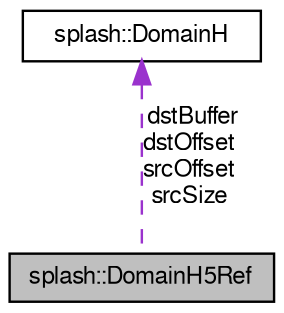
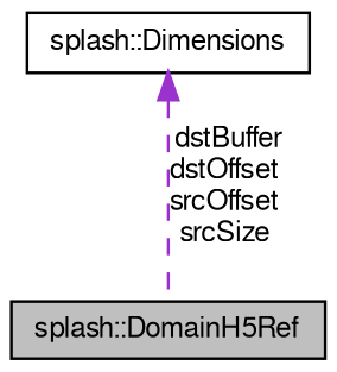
  digraph {
    node [color=black fontname=FreeSans fontsize=10 shape=record style=filled]
    n1 [fillcolor=grey75 fontcolor=black height=0.2 label="splash::DomainH5Ref" width=0.4]
-   n2 [fillcolor=white height=0.2 label="splash::DomainH" width=0.4]
+   n2 [fillcolor=white height=0.2 label="splash::Dimensions" width=0.4]
    n2 -> n1 [color=darkorchid3 dir=back fontname=FreeSans fontsize=10 label=" dstBuffer\ndstOffset\nsrcOffset\nsrcSize" labelfontname=FreeSans labelfontsize=10 style=dashed]
  }
